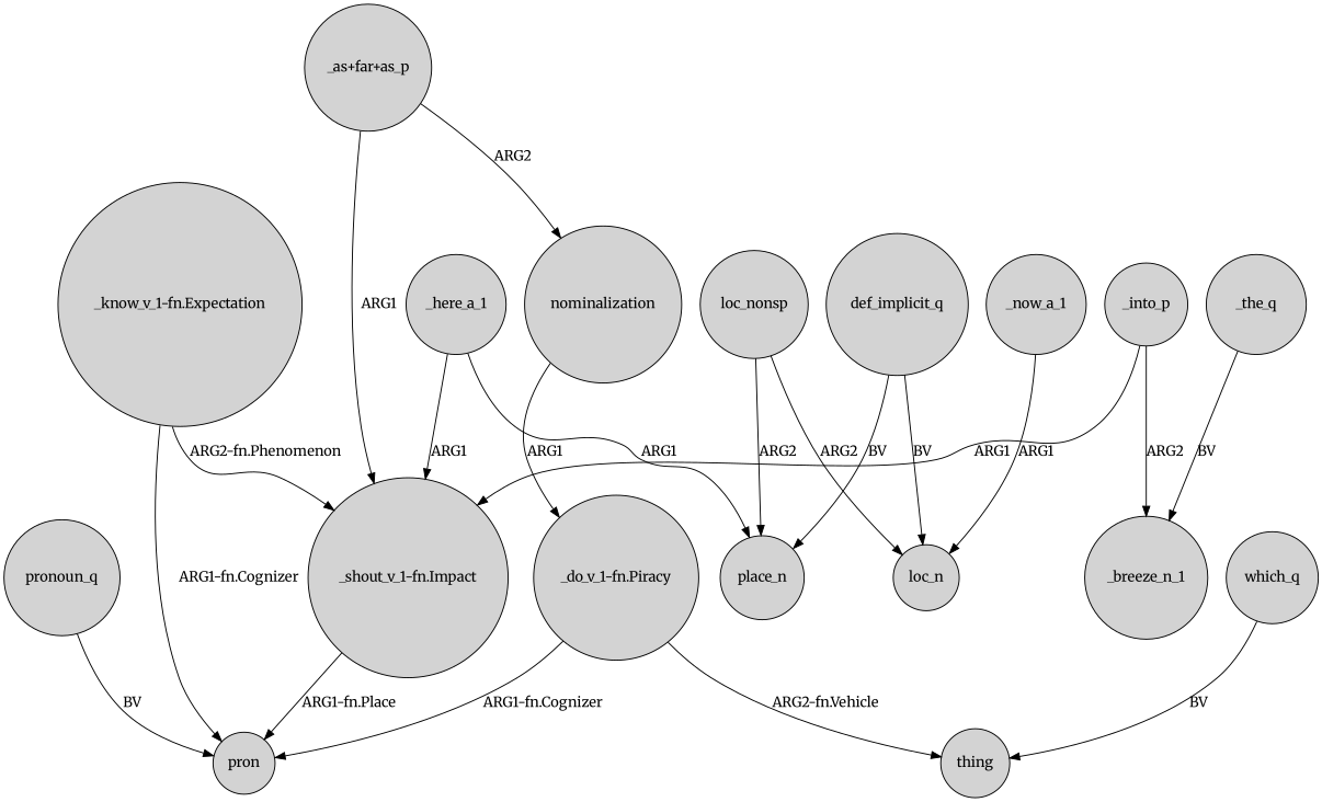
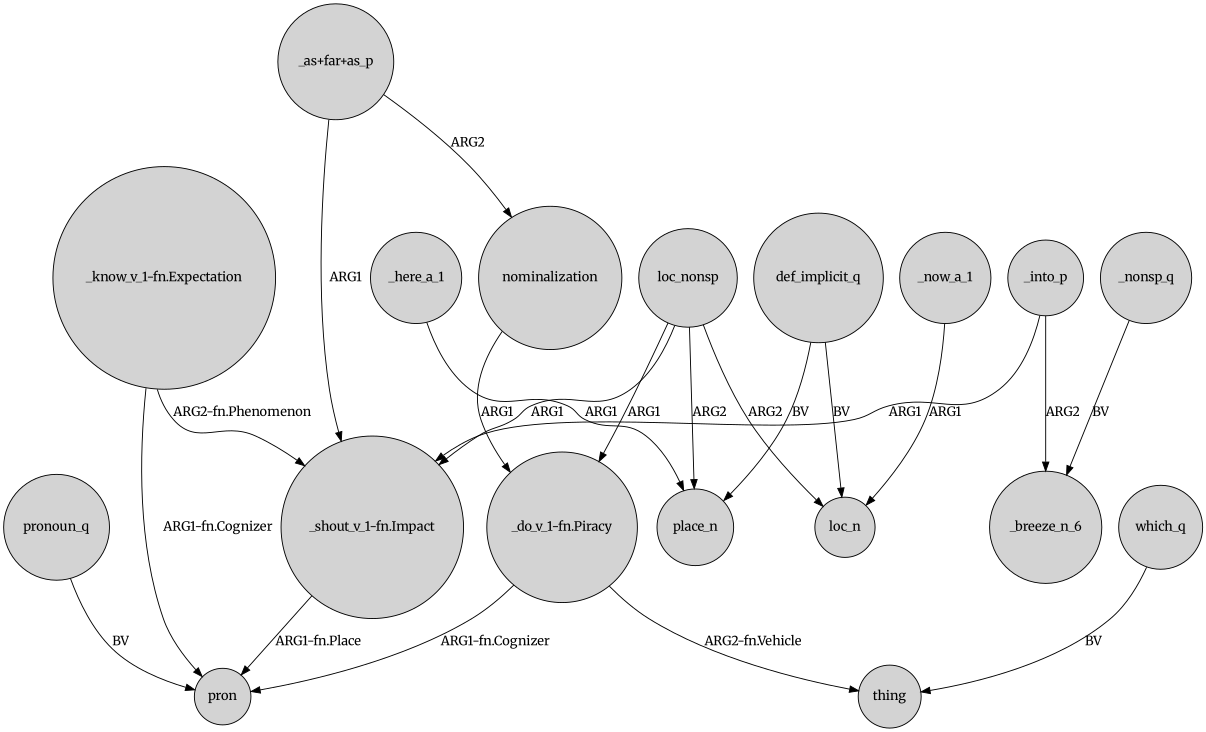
  digraph {
    fontname=Merriweather
    node [fontname=Merriweather shape=circle style=filled]
    edge [fontname=Merriweather]
    "_as+far+as_p"
    nominalization
    "_shout_v_1-fn.Impact"
    "_do_v_1-fn.Piracy"
    pron
    thing
    def_implicit_q
    place_n
    n9 [label=loc_n]
    loc_nonsp
    "_know_v_1-fn.Expectation"
    which_q
    _into_p
-   _breeze_n_1
+   _breeze_n_1 [label=_breeze_n_6]
    _here_a_1
    _now_a_1
    pronoun_q
-   _the_q
+   _the_q [label=_nonsp_q]
    "_as+far+as_p" -> nominalization [label=ARG2]
    "_as+far+as_p" -> "_shout_v_1-fn.Impact" [label=ARG1]
    nominalization -> "_do_v_1-fn.Piracy" [label=ARG1]
    "_shout_v_1-fn.Impact" -> pron [label="ARG1-fn.Place"]
    "_do_v_1-fn.Piracy" -> pron [label="ARG1-fn.Cognizer"]
    "_do_v_1-fn.Piracy" -> thing [label="ARG2-fn.Vehicle"]
    def_implicit_q -> place_n [label=BV]
    def_implicit_q -> n9 [label=BV]
-   _here_a_1 -> "_shout_v_1-fn.Impact" [label=ARG1]
+   loc_nonsp -> "_shout_v_1-fn.Impact" [label=ARG1]
+   loc_nonsp -> "_do_v_1-fn.Piracy" [label=ARG1]
    loc_nonsp -> place_n [label=ARG2]
    loc_nonsp -> n9 [label=ARG2]
    "_know_v_1-fn.Expectation" -> "_shout_v_1-fn.Impact" [label="ARG2-fn.Phenomenon"]
    "_know_v_1-fn.Expectation" -> pron [label="ARG1-fn.Cognizer"]
    which_q -> thing [label=BV]
    _into_p -> "_shout_v_1-fn.Impact" [label=ARG1]
    _into_p -> _breeze_n_1 [label=ARG2]
    _here_a_1 -> place_n [label=ARG1]
    _now_a_1 -> n9 [label=ARG1]
    pronoun_q -> pron [label=BV]
    _the_q -> _breeze_n_1 [label=BV]
  }
